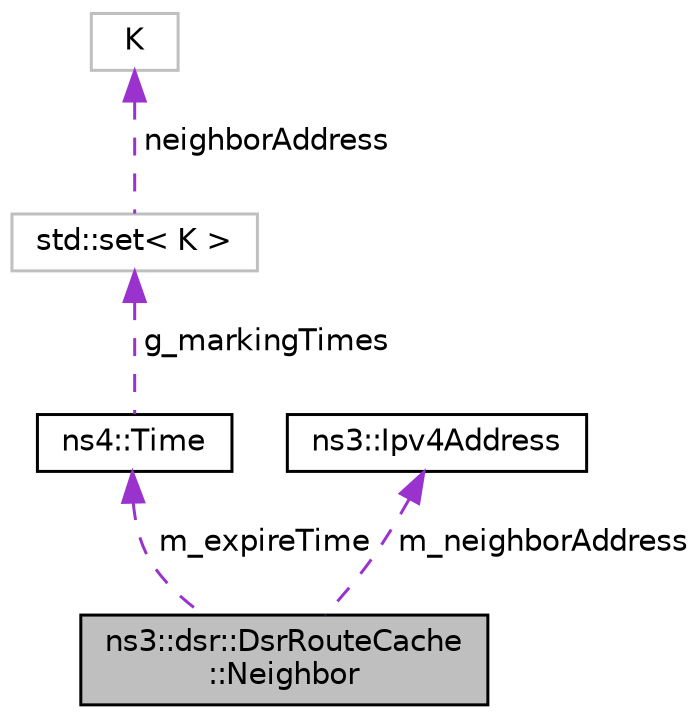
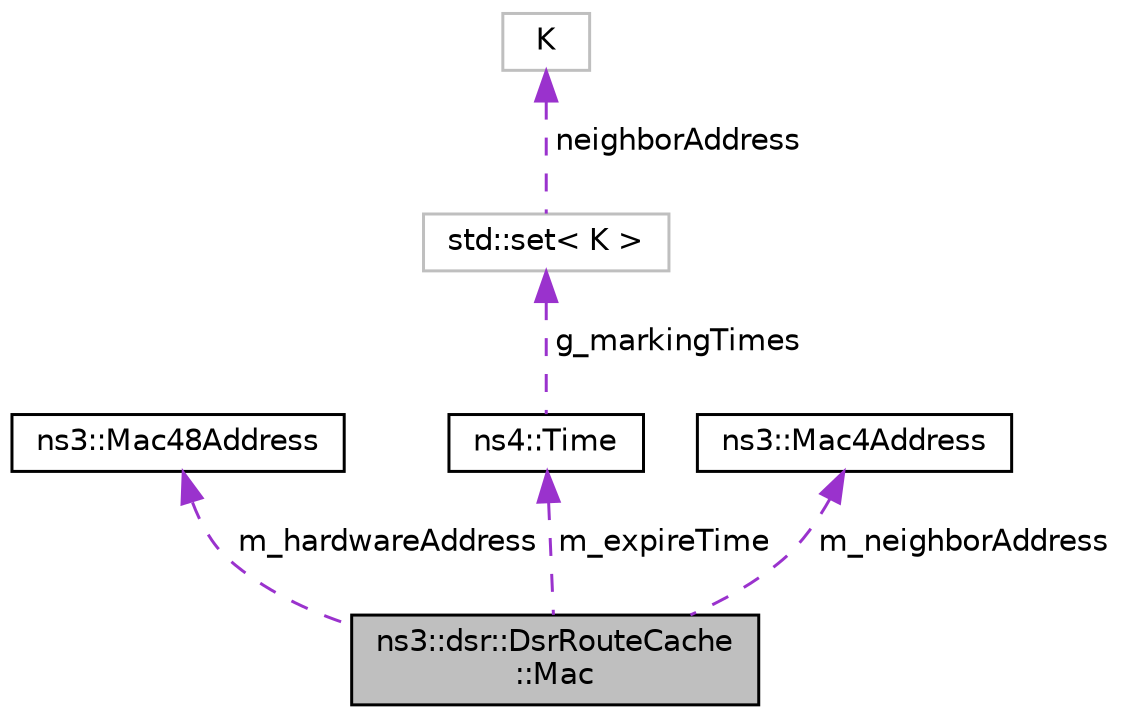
  digraph {
    fontname="DejaVu Sans"
    node [color=black fillcolor=white fontname="DejaVu Sans" fontsize=10 shape=record style=filled]
    edge [color=darkorchid3 dir=back fontname="DejaVu Sans" fontsize=10 labelfontname=Helvetica labelfontsize=10 style=dashed]
-   n1 [fillcolor=grey75 fontcolor=black height=0.2 label="ns3::dsr::DsrRouteCache\l::Neighbor" width=0.4]
+   n1 [fillcolor=grey75 fontcolor=black height=0.2 label="ns3::dsr::DsrRouteCache\l::Mac" width=0.4]
+   n2 [height=0.2 label="ns3::Mac48Address" width=0.4]
    n3 [height=0.2 label="ns4::Time" width=0.4]
    n4 [color=grey75 height=0.2 label="std::set\< K \>" width=0.4]
    n5 [color=grey75 height=0.2 label=K width=0.4]
-   n6 [height=0.2 label="ns3::Ipv4Address" width=0.4]
+   n6 [height=0.2 label="ns3::Mac4Address" width=0.4]
+   n2 -> n1 [label=" m_hardwareAddress"]
    n3 -> n1 [label=" m_expireTime"]
    n4 -> n3 [label=" g_markingTimes"]
    n5 -> n4 [label=" neighborAddress"]
    n6 -> n1 [label=" m_neighborAddress"]
  }
